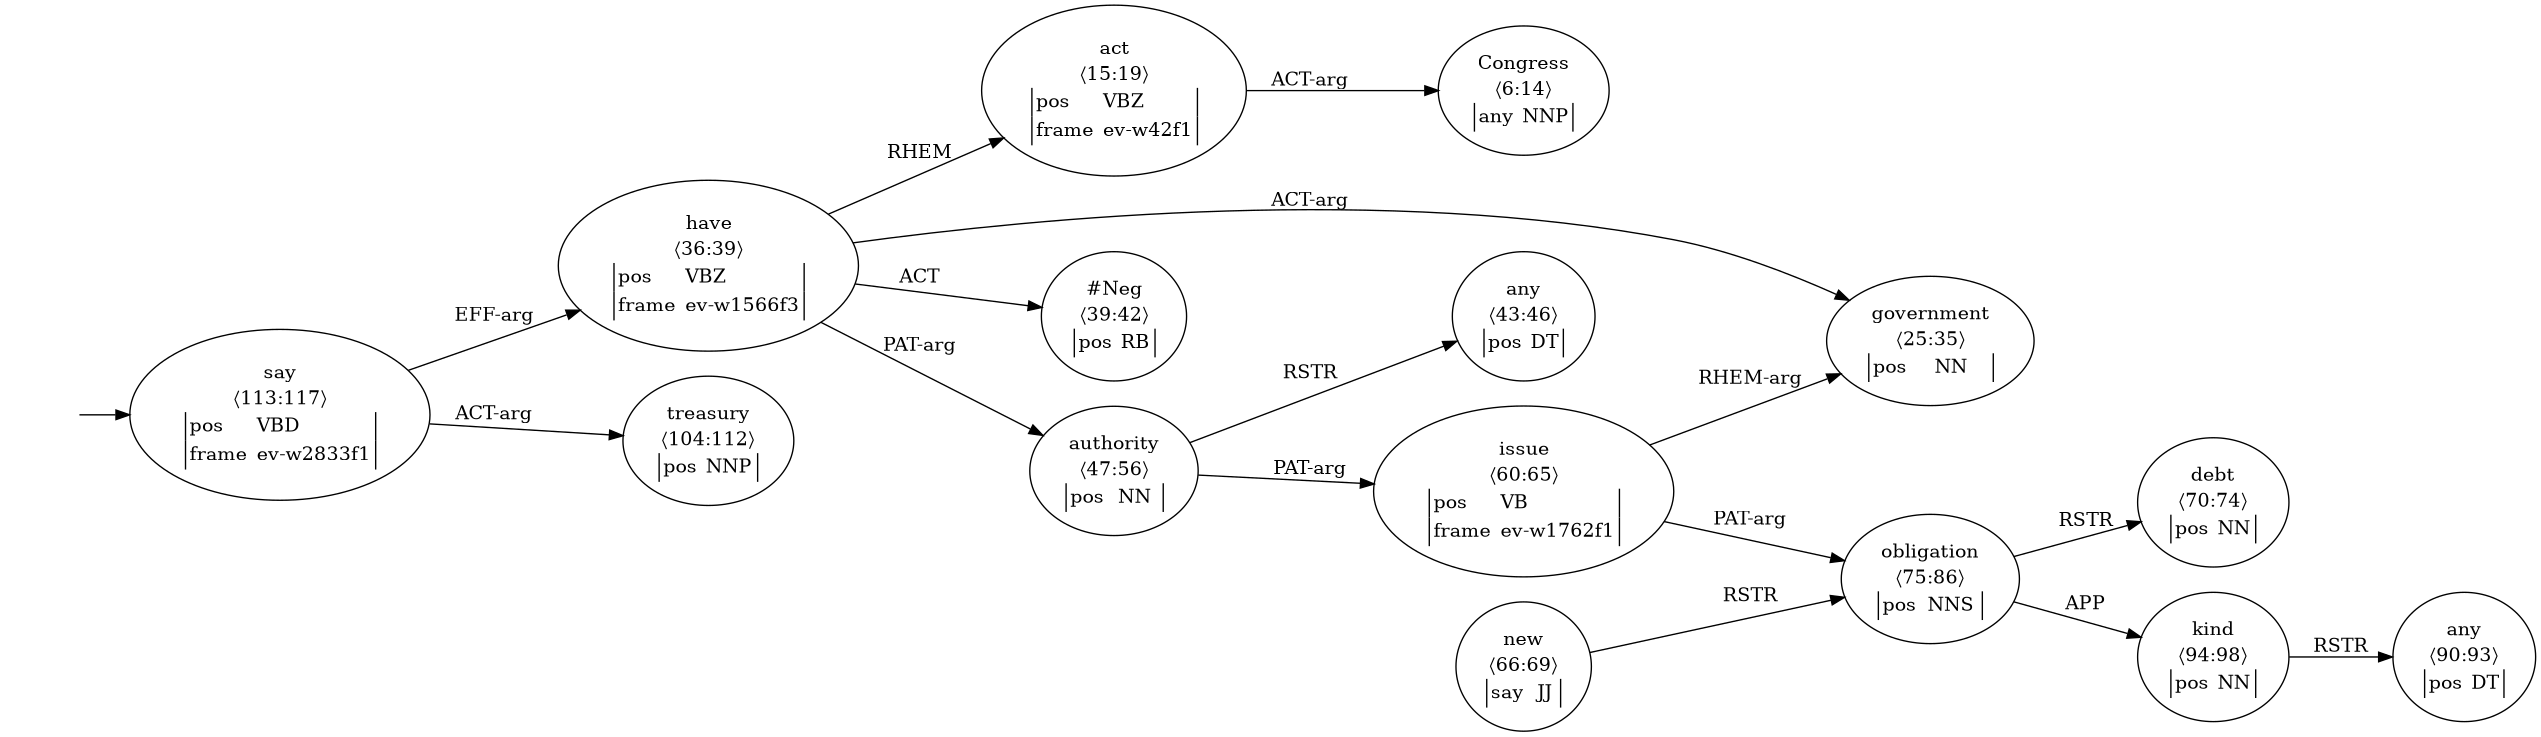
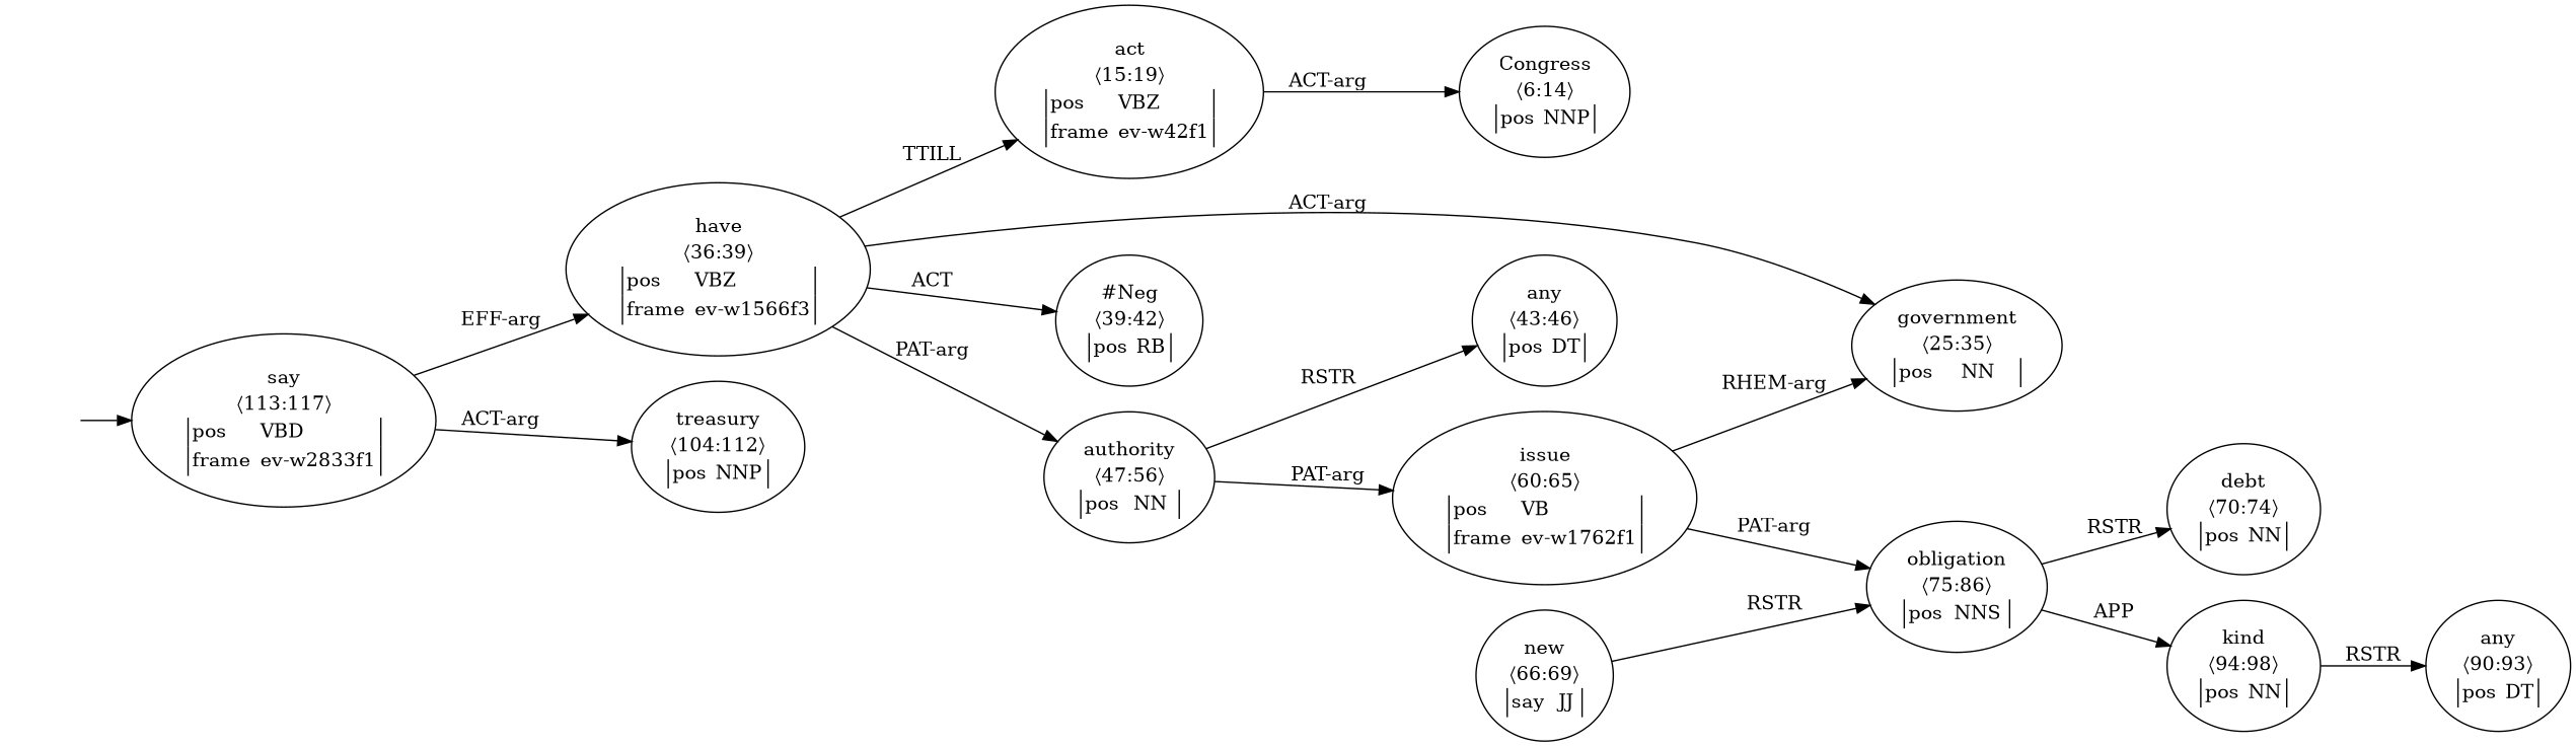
  digraph {
    rankdir=LR
    top [style=invis]
    n2 [label=<<table align="center" border="0" cellspacing="0"><tr><td colspan="2">say</td></tr><tr><td colspan="2">〈113:117〉</td></tr><tr><td sides="l" border="1" align="left">pos</td><td sides="r" border="1" align="left">VBD</td></tr><tr><td sides="l" border="1" align="left">frame</td><td sides="r" border="1" align="left">ev-w2833f1</td></tr></table>>]
    n3 [label=<<table align="center" border="0" cellspacing="0"><tr><td colspan="2">have</td></tr><tr><td colspan="2">〈36:39〉</td></tr><tr><td sides="l" border="1" align="left">pos</td><td sides="r" border="1" align="left">VBZ</td></tr><tr><td sides="l" border="1" align="left">frame</td><td sides="r" border="1" align="left">ev-w1566f3</td></tr></table>>]
    n4 [label=<<table align="center" border="0" cellspacing="0"><tr><td colspan="2">treasury</td></tr><tr><td colspan="2">〈104:112〉</td></tr><tr><td sides="l" border="1" align="left">pos</td><td sides="r" border="1" align="left">NNP</td></tr></table>>]
    n5 [label=<<table align="center" border="0" cellspacing="0"><tr><td colspan="2">act</td></tr><tr><td colspan="2">〈15:19〉</td></tr><tr><td sides="l" border="1" align="left">pos</td><td sides="r" border="1" align="left">VBZ</td></tr><tr><td sides="l" border="1" align="left">frame</td><td sides="r" border="1" align="left">ev-w42f1</td></tr></table>>]
    n6 [label=<<table align="center" border="0" cellspacing="0"><tr><td colspan="2">government</td></tr><tr><td colspan="2">〈25:35〉</td></tr><tr><td sides="l" border="1" align="left">pos</td><td sides="r" border="1" align="left">NN</td></tr></table>>]
    n7 [label=<<table align="center" border="0" cellspacing="0"><tr><td colspan="2">#Neg</td></tr><tr><td colspan="2">〈39:42〉</td></tr><tr><td sides="l" border="1" align="left">pos</td><td sides="r" border="1" align="left">RB</td></tr></table>>]
    n8 [label=<<table align="center" border="0" cellspacing="0"><tr><td colspan="2">authority</td></tr><tr><td colspan="2">〈47:56〉</td></tr><tr><td sides="l" border="1" align="left">pos</td><td sides="r" border="1" align="left">NN</td></tr></table>>]
-   n9 [label=<<table align="center" border="0" cellspacing="0"><tr><td colspan="2">Congress</td></tr><tr><td colspan="2">〈6:14〉</td></tr><tr><td sides="l" border="1" align="left">any</td><td sides="r" border="1" align="left">NNP</td></tr></table>>]
+   n9 [label=<<table align="center" border="0" cellspacing="0"><tr><td colspan="2">Congress</td></tr><tr><td colspan="2">〈6:14〉</td></tr><tr><td sides="l" border="1" align="left">pos</td><td sides="r" border="1" align="left">NNP</td></tr></table>>]
    n10 [label=<<table align="center" border="0" cellspacing="0"><tr><td colspan="2">any</td></tr><tr><td colspan="2">〈43:46〉</td></tr><tr><td sides="l" border="1" align="left">pos</td><td sides="r" border="1" align="left">DT</td></tr></table>>]
    n11 [label=<<table align="center" border="0" cellspacing="0"><tr><td colspan="2">issue</td></tr><tr><td colspan="2">〈60:65〉</td></tr><tr><td sides="l" border="1" align="left">pos</td><td sides="r" border="1" align="left">VB</td></tr><tr><td sides="l" border="1" align="left">frame</td><td sides="r" border="1" align="left">ev-w1762f1</td></tr></table>>]
    n12 [label=<<table align="center" border="0" cellspacing="0"><tr><td colspan="2">obligation</td></tr><tr><td colspan="2">〈75:86〉</td></tr><tr><td sides="l" border="1" align="left">pos</td><td sides="r" border="1" align="left">NNS</td></tr></table>>]
    n13 [label=<<table align="center" border="0" cellspacing="0"><tr><td colspan="2">debt</td></tr><tr><td colspan="2">〈70:74〉</td></tr><tr><td sides="l" border="1" align="left">pos</td><td sides="r" border="1" align="left">NN</td></tr></table>>]
    n14 [label=<<table align="center" border="0" cellspacing="0"><tr><td colspan="2">kind</td></tr><tr><td colspan="2">〈94:98〉</td></tr><tr><td sides="l" border="1" align="left">pos</td><td sides="r" border="1" align="left">NN</td></tr></table>>]
    n15 [label=<<table align="center" border="0" cellspacing="0"><tr><td colspan="2">new</td></tr><tr><td colspan="2">〈66:69〉</td></tr><tr><td sides="l" border="1" align="left">say</td><td sides="r" border="1" align="left">JJ</td></tr></table>>]
    n16 [label=<<table align="center" border="0" cellspacing="0"><tr><td colspan="2">any</td></tr><tr><td colspan="2">〈90:93〉</td></tr><tr><td sides="l" border="1" align="left">pos</td><td sides="r" border="1" align="left">DT</td></tr></table>>]
    top -> n2
    n2 -> n3 [label="EFF-arg"]
    n2 -> n4 [label="ACT-arg"]
-   n3 -> n5 [label=RHEM]
+   n3 -> n5 [label=TTILL]
    n3 -> n6 [label="ACT-arg"]
    n3 -> n7 [label=ACT]
    n3 -> n8 [label="PAT-arg"]
    n5 -> n9 [label="ACT-arg"]
    n8 -> n10 [label=RSTR]
    n8 -> n11 [label="PAT-arg"]
    n11 -> n6 [label="RHEM-arg"]
    n11 -> n12 [label="PAT-arg"]
    n12 -> n13 [label=RSTR]
    n12 -> n14 [label=APP]
    n14 -> n16 [label=RSTR]
    n15 -> n12 [label=RSTR]
  }
